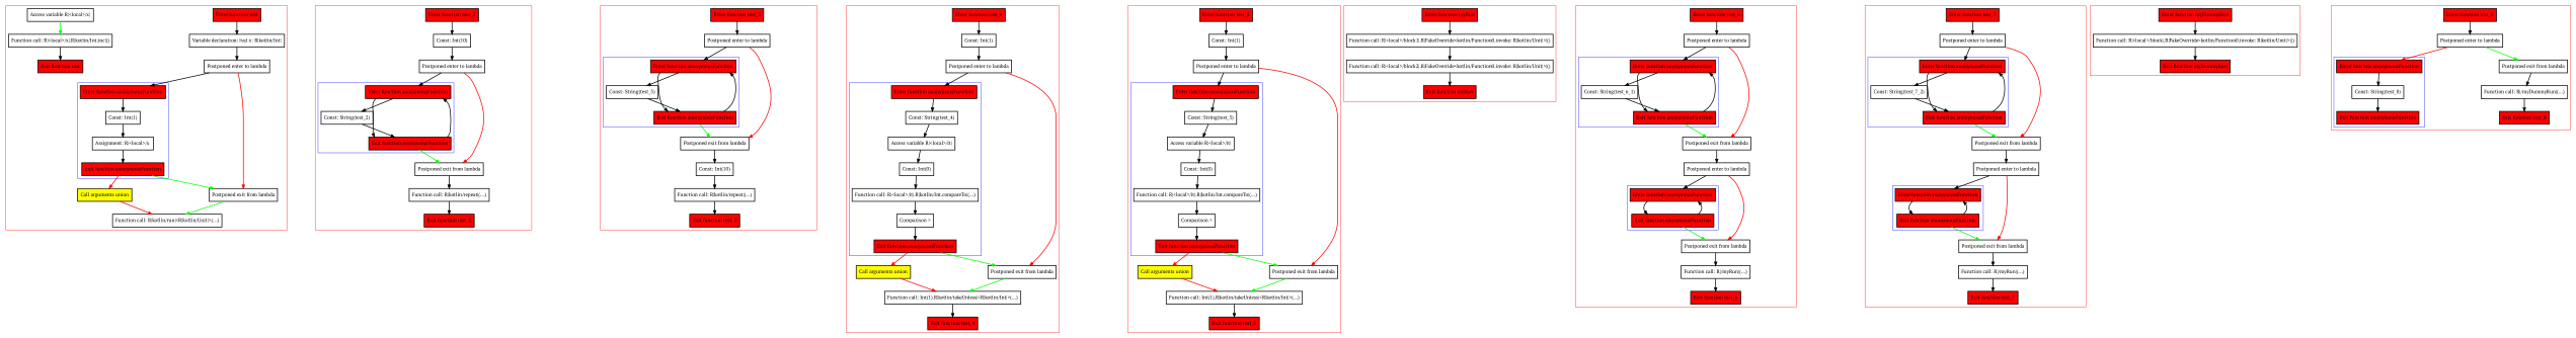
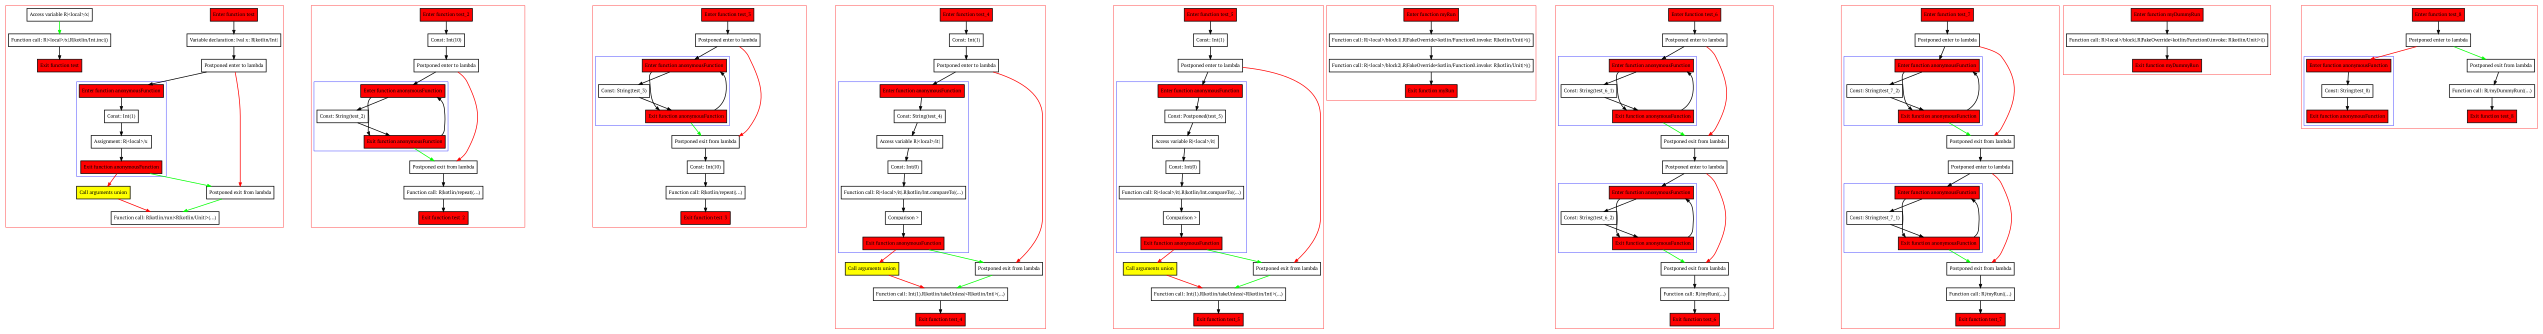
  digraph {
    fontname="PT Serif"
    nodesep=3
    node [fontname="PT Serif" penwidth=2 shape=box]
    edge [fontname="PT Serif" penwidth=2]
    n1 [fillcolor=red label="Enter function anonymousFunction" style=filled]
    n2 [label="Const: Int(1)"]
    n3 [label="Assignment: R|<local>/x|"]
    n4 [fillcolor=red label="Exit function anonymousFunction" style=filled]
    n5 [fillcolor=red label="Enter function test" style=filled]
    n6 [label="Variable declaration: lval x: R|kotlin/Int|"]
    n7 [label="Postponed enter to lambda"]
    n8 [fillcolor=yellow label="Call arguments union" style=filled]
    n9 [label="Postponed exit from lambda"]
    n10 [label="Function call: R|kotlin/run|<R|kotlin/Unit|>(...)"]
    n11 [label="Access variable R|<local>/x|"]
    n12 [label="Function call: R|<local>/x|.R|kotlin/Int.inc|()"]
    n13 [fillcolor=red label="Exit function test" style=filled]
    n14 [fillcolor=red label="Enter function anonymousFunction" style=filled]
    n15 [label="Const: String(test_2)"]
    n16 [fillcolor=red label="Exit function anonymousFunction" style=filled]
    n17 [fillcolor=red label="Enter function test_2" style=filled]
    n18 [label="Const: Int(10)"]
    n19 [label="Postponed enter to lambda"]
    n20 [label="Postponed exit from lambda"]
    n21 [label="Function call: R|kotlin/repeat|(...)"]
    n22 [fillcolor=red label="Exit function test_2" style=filled]
    n23 [fillcolor=red label="Enter function anonymousFunction" style=filled]
    n24 [label="Const: String(test_3)"]
    n25 [fillcolor=red label="Exit function anonymousFunction" style=filled]
    n26 [fillcolor=red label="Enter function test_3" style=filled]
    n27 [label="Postponed enter to lambda"]
    n28 [label="Postponed exit from lambda"]
    n29 [label="Const: Int(10)"]
    n30 [label="Function call: R|kotlin/repeat|(...)"]
    n31 [fillcolor=red label="Exit function test_3" style=filled]
    n32 [fillcolor=red label="Enter function anonymousFunction" style=filled]
    n33 [label="Const: String(test_4)"]
    n34 [label="Access variable R|<local>/it|"]
    n35 [label="Const: Int(0)"]
    n36 [label="Function call: R|<local>/it|.R|kotlin/Int.compareTo|(...)"]
    n37 [label="Comparison >"]
    n38 [fillcolor=red label="Exit function anonymousFunction" style=filled]
    n39 [fillcolor=red label="Enter function test_4" style=filled]
    n40 [label="Const: Int(1)"]
    n41 [label="Postponed enter to lambda"]
    n42 [fillcolor=yellow label="Call arguments union" style=filled]
    n43 [label="Postponed exit from lambda"]
    n44 [label="Function call: Int(1).R|kotlin/takeUnless|<R|kotlin/Int|>(...)"]
    n45 [fillcolor=red label="Exit function test_4" style=filled]
    n46 [fillcolor=red label="Enter function anonymousFunction" style=filled]
-   n47 [label="Const: String(test_5)"]
+   n47 [label="Const: Postponed(test_5)"]
    n48 [label="Access variable R|<local>/it|"]
    n49 [label="Const: Int(0)"]
    n50 [label="Function call: R|<local>/it|.R|kotlin/Int.compareTo|(...)"]
    n51 [label="Comparison >"]
    n52 [fillcolor=red label="Exit function anonymousFunction" style=filled]
    n53 [fillcolor=red label="Enter function test_5" style=filled]
    n54 [label="Const: Int(1)"]
    n55 [label="Postponed enter to lambda"]
    n56 [fillcolor=yellow label="Call arguments union" style=filled]
    n57 [label="Postponed exit from lambda"]
    n58 [label="Function call: Int(1).R|kotlin/takeUnless|<R|kotlin/Int|>(...)"]
    n59 [fillcolor=red label="Exit function test_5" style=filled]
    n60 [fillcolor=red label="Enter function myRun" style=filled]
    n61 [label="Function call: R|<local>/block1|.R|FakeOverride<kotlin/Function0.invoke: R|kotlin/Unit|>|()"]
    n62 [label="Function call: R|<local>/block2|.R|FakeOverride<kotlin/Function0.invoke: R|kotlin/Unit|>|()"]
    n63 [fillcolor=red label="Exit function myRun" style=filled]
    n64 [fillcolor=red label="Enter function anonymousFunction" style=filled]
    n65 [label="Const: String(test_6_1)"]
    n66 [fillcolor=red label="Exit function anonymousFunction" style=filled]
    n67 [fillcolor=red label="Enter function anonymousFunction" style=filled]
+   n68 [label="Const: String(test_6_2)"]
    n69 [fillcolor=red label="Exit function anonymousFunction" style=filled]
    n70 [fillcolor=red label="Enter function test_6" style=filled]
    n71 [label="Postponed enter to lambda"]
    n72 [label="Postponed exit from lambda"]
    n73 [label="Postponed enter to lambda"]
    n74 [label="Postponed exit from lambda"]
    n75 [label="Function call: R|/myRun|(...)"]
    n76 [fillcolor=red label="Exit function test_6" style=filled]
    n77 [fillcolor=red label="Enter function anonymousFunction" style=filled]
    n78 [label="Const: String(test_7_2)"]
    n79 [fillcolor=red label="Exit function anonymousFunction" style=filled]
    n80 [fillcolor=red label="Enter function anonymousFunction" style=filled]
+   n81 [label="Const: String(test_7_1)"]
    n82 [fillcolor=red label="Exit function anonymousFunction" style=filled]
    n83 [fillcolor=red label="Enter function test_7" style=filled]
    n84 [label="Postponed enter to lambda"]
    n85 [label="Postponed exit from lambda"]
    n86 [label="Postponed enter to lambda"]
    n87 [label="Postponed exit from lambda"]
    n88 [label="Function call: R|/myRun|(...)"]
    n89 [fillcolor=red label="Exit function test_7" style=filled]
    n90 [fillcolor=red label="Enter function myDummyRun" style=filled]
    n91 [label="Function call: R|<local>/block|.R|FakeOverride<kotlin/Function0.invoke: R|kotlin/Unit|>|()"]
    n92 [fillcolor=red label="Exit function myDummyRun" style=filled]
    n93 [fillcolor=red label="Enter function anonymousFunction" style=filled]
    n94 [label="Const: String(test_8)"]
    n95 [fillcolor=red label="Exit function anonymousFunction" style=filled]
    n96 [fillcolor=red label="Enter function test_8" style=filled]
    n97 [label="Postponed enter to lambda"]
    n98 [label="Postponed exit from lambda"]
    n99 [label="Function call: R|/myDummyRun|(...)"]
    n100 [fillcolor=red label="Exit function test_8" style=filled]
    subgraph cluster_1 {
      color=red
      n5
      n6
      n7
      n8
      n9
      n10
      n11
      n12
      n13
      subgraph cluster_2 {
        color=blue
        n1
        n2
        n3
        n4
      }
    }
    subgraph cluster_3 {
      color=red
      n17
      n18
      n19
      n20
      n21
      n22
      subgraph cluster_4 {
        color=blue
        n14
        n15
        n16
      }
    }
    subgraph cluster_5 {
      color=red
      n26
      n27
      n28
      n29
      n30
      n31
      subgraph cluster_6 {
        color=blue
        n23
        n24
        n25
      }
    }
    subgraph cluster_7 {
      color=red
      n39
      n40
      n41
      n42
      n43
      n44
      n45
      subgraph cluster_8 {
        color=blue
        n32
        n33
        n34
        n35
        n36
        n37
        n38
      }
    }
    subgraph cluster_9 {
      color=red
      n53
      n54
      n55
      n56
      n57
      n58
      n59
      subgraph cluster_10 {
        color=blue
        n46
        n47
        n48
        n49
        n50
        n51
        n52
      }
    }
    subgraph cluster_11 {
      color=red
      n60
      n61
      n62
      n63
    }
    subgraph cluster_12 {
      color=red
      n70
      n71
      n72
      n73
      n74
      n75
      n76
      subgraph cluster_13 {
        color=blue
        n64
        n65
        n66
      }
      subgraph cluster_14 {
        color=blue
        n67
+       n68
        n69
      }
    }
    subgraph cluster_15 {
      color=red
      n83
      n84
      n85
      n86
      n87
      n88
      n89
      subgraph cluster_16 {
        color=blue
        n77
        n78
        n79
      }
      subgraph cluster_17 {
        color=blue
        n80
+       n81
        n82
      }
    }
    subgraph cluster_18 {
      color=red
      n90
      n91
      n92
    }
    subgraph cluster_19 {
      color=red
      n96
      n97
      n98
      n99
      n100
      subgraph cluster_20 {
        color=blue
        n93
        n94
        n95
      }
    }
    n1 -> n2
    n2 -> n3
    n3 -> n4
    n4 -> n8 [color=red]
    n4 -> n9 [color=green]
    n5 -> n6
    n6 -> n7
    n7 -> n1
    n7 -> n9 [color=red]
    n8 -> n10 [color=red]
    n9 -> n10 [color=green]
    n11 -> n12 [color=green]
    n12 -> n13
    n14 -> n15
    n14 -> n16
    n15 -> n16
    n16 -> n14
    n16 -> n20 [color=green]
    n17 -> n18
    n18 -> n19
    n19 -> n14
    n19 -> n20 [color=red]
    n20 -> n21
    n21 -> n22
    n23 -> n24
    n23 -> n25
    n24 -> n25
    n25 -> n23
    n25 -> n28 [color=green]
    n26 -> n27
    n27 -> n23
    n27 -> n28 [color=red]
    n28 -> n29
    n29 -> n30
    n30 -> n31
    n32 -> n33
    n33 -> n34
    n34 -> n35
    n35 -> n36
    n36 -> n37
    n37 -> n38
    n38 -> n42 [color=red]
    n38 -> n43 [color=green]
    n39 -> n40
    n40 -> n41
    n41 -> n32
    n41 -> n43 [color=red]
    n42 -> n44 [color=red]
    n43 -> n44 [color=green]
    n44 -> n45
    n46 -> n47
    n47 -> n48
    n48 -> n49
    n49 -> n50
    n50 -> n51
    n51 -> n52
    n52 -> n56 [color=red]
    n52 -> n57 [color=green]
    n53 -> n54
    n54 -> n55
    n55 -> n46
    n55 -> n57 [color=red]
    n56 -> n58 [color=red]
    n57 -> n58 [color=green]
    n58 -> n59
    n60 -> n61
    n61 -> n62
    n62 -> n63
    n64 -> n65
    n64 -> n66
    n65 -> n66
    n66 -> n64
    n66 -> n72 [color=green]
+   n67 -> n68
    n67 -> n69
+   n68 -> n69
    n69 -> n67
    n69 -> n74 [color=green]
    n70 -> n71
    n71 -> n64
    n71 -> n72 [color=red]
    n72 -> n73
    n73 -> n67
    n73 -> n74 [color=red]
    n74 -> n75
    n75 -> n76
    n77 -> n78
    n77 -> n79
    n78 -> n79
    n79 -> n77
    n79 -> n85 [color=green]
+   n80 -> n81
    n80 -> n82
+   n81 -> n82
    n82 -> n80
    n82 -> n87 [color=green]
    n83 -> n84
    n84 -> n77
    n84 -> n85 [color=red]
    n85 -> n86
    n86 -> n80
    n86 -> n87 [color=red]
    n87 -> n88
    n88 -> n89
    n90 -> n91
    n91 -> n92
    n93 -> n94
    n94 -> n95
    n96 -> n97
    n97 -> n93 [color=red]
    n97 -> n98 [color=green]
    n98 -> n99
    n99 -> n100
  }
